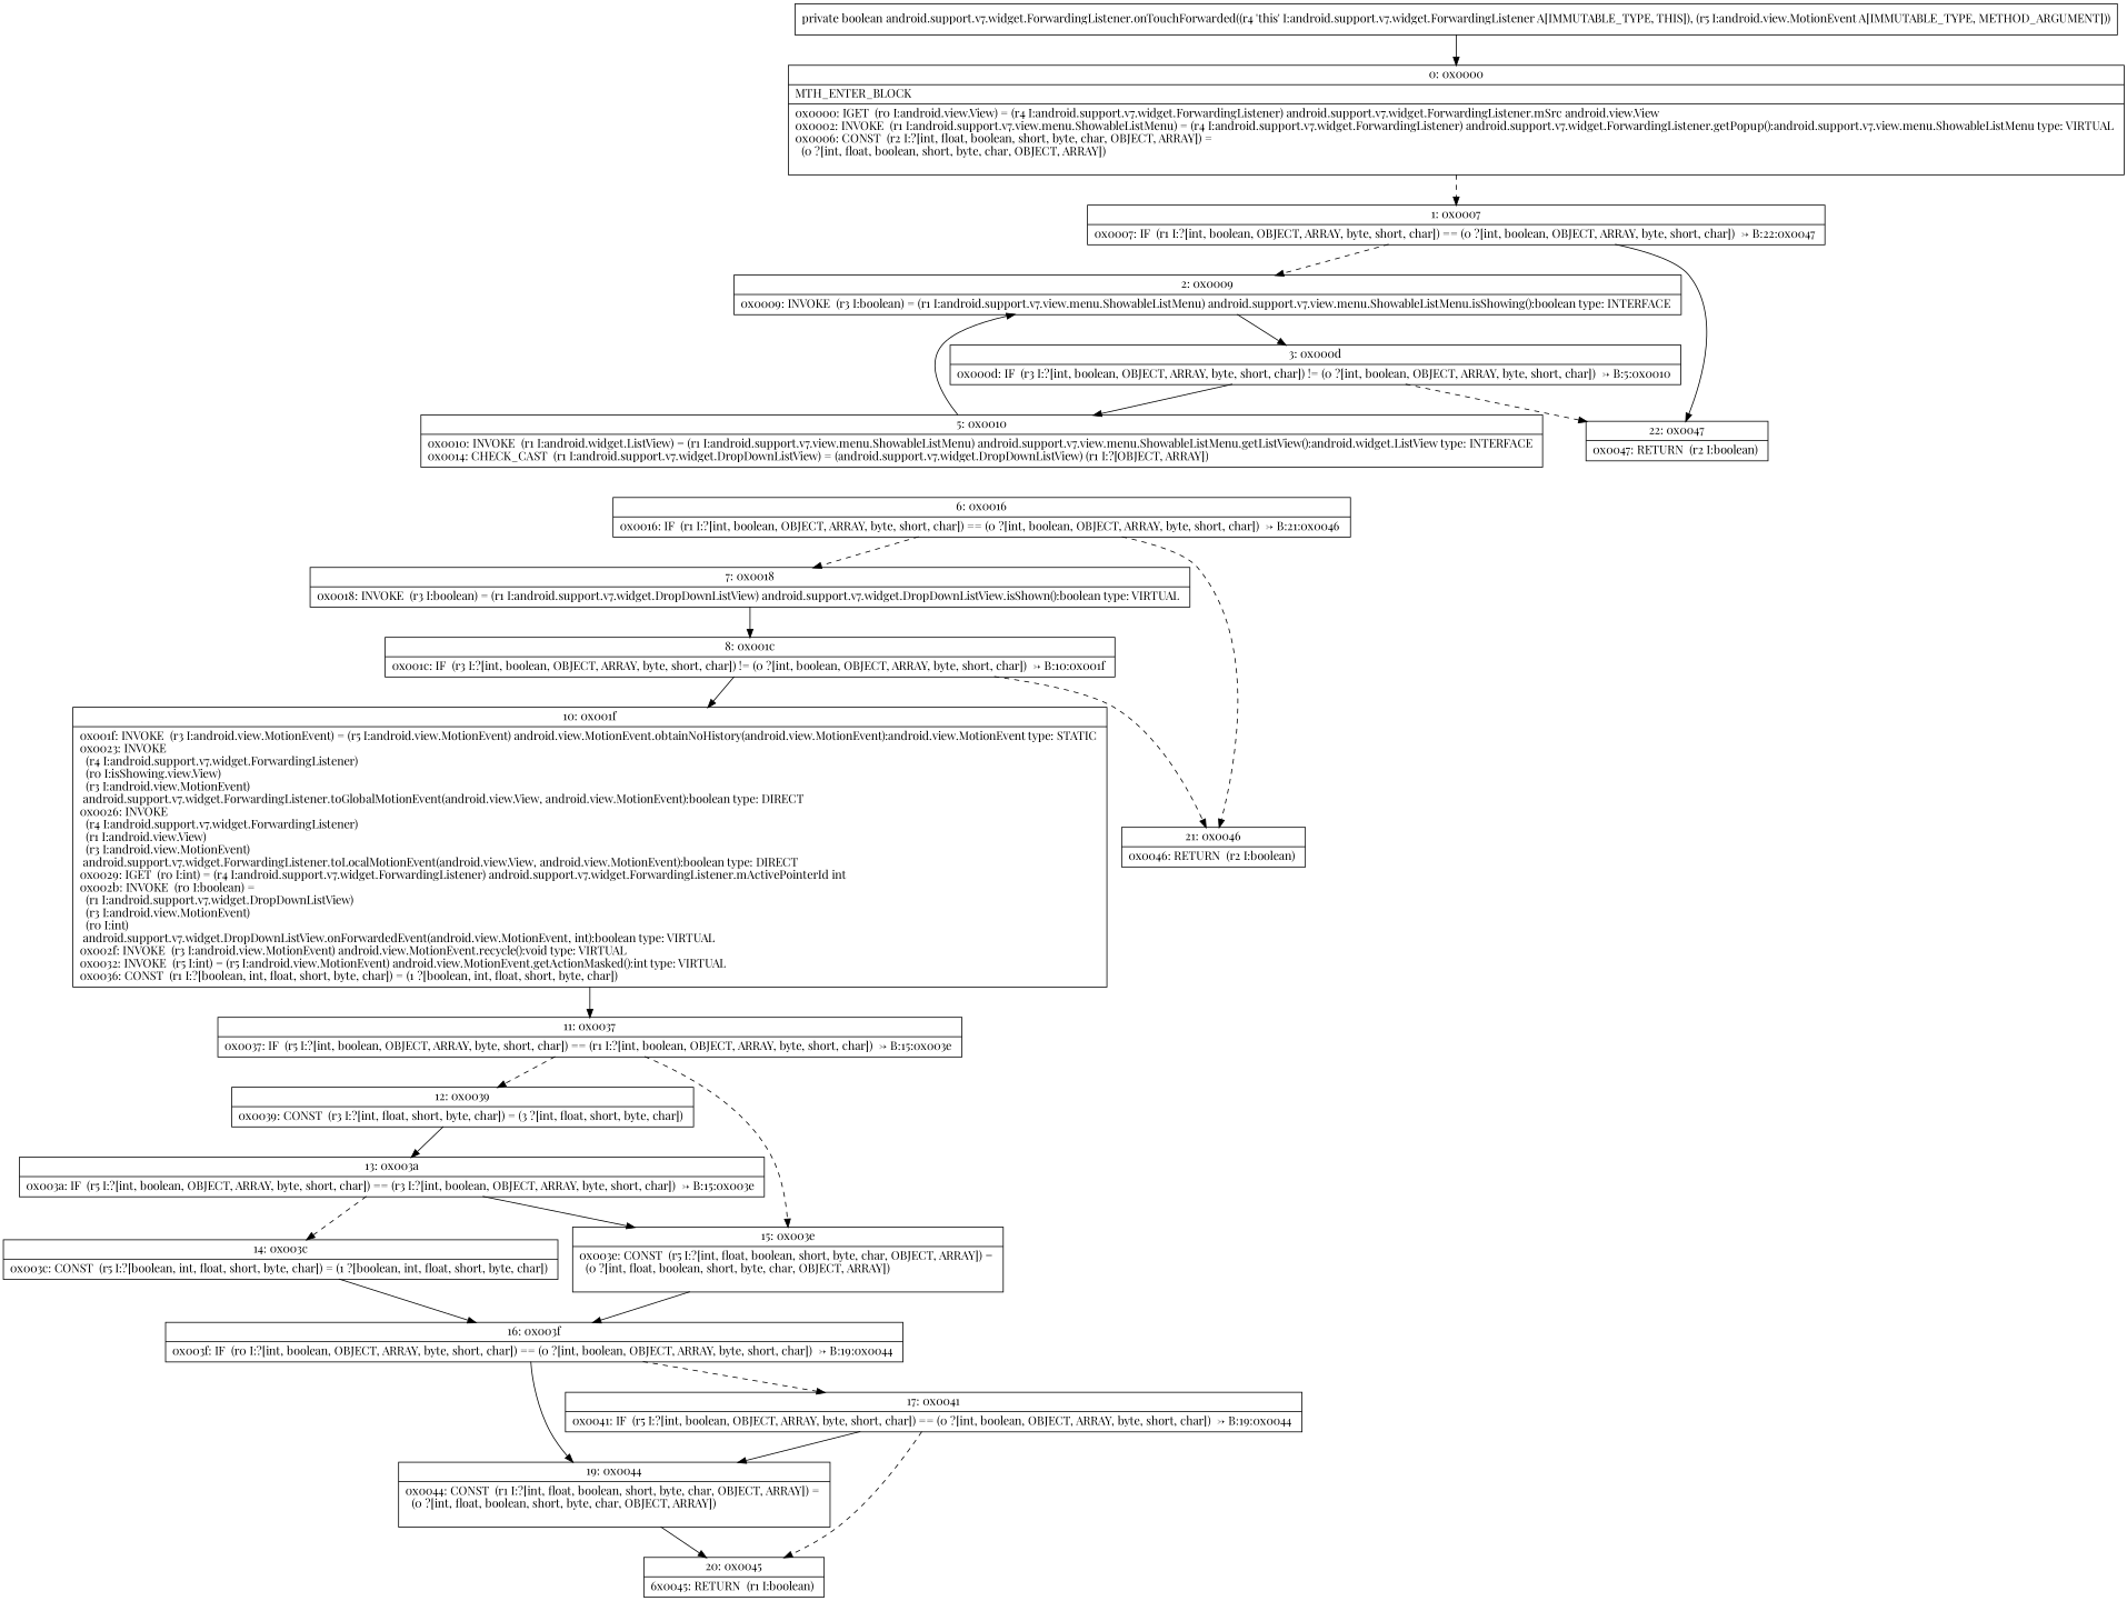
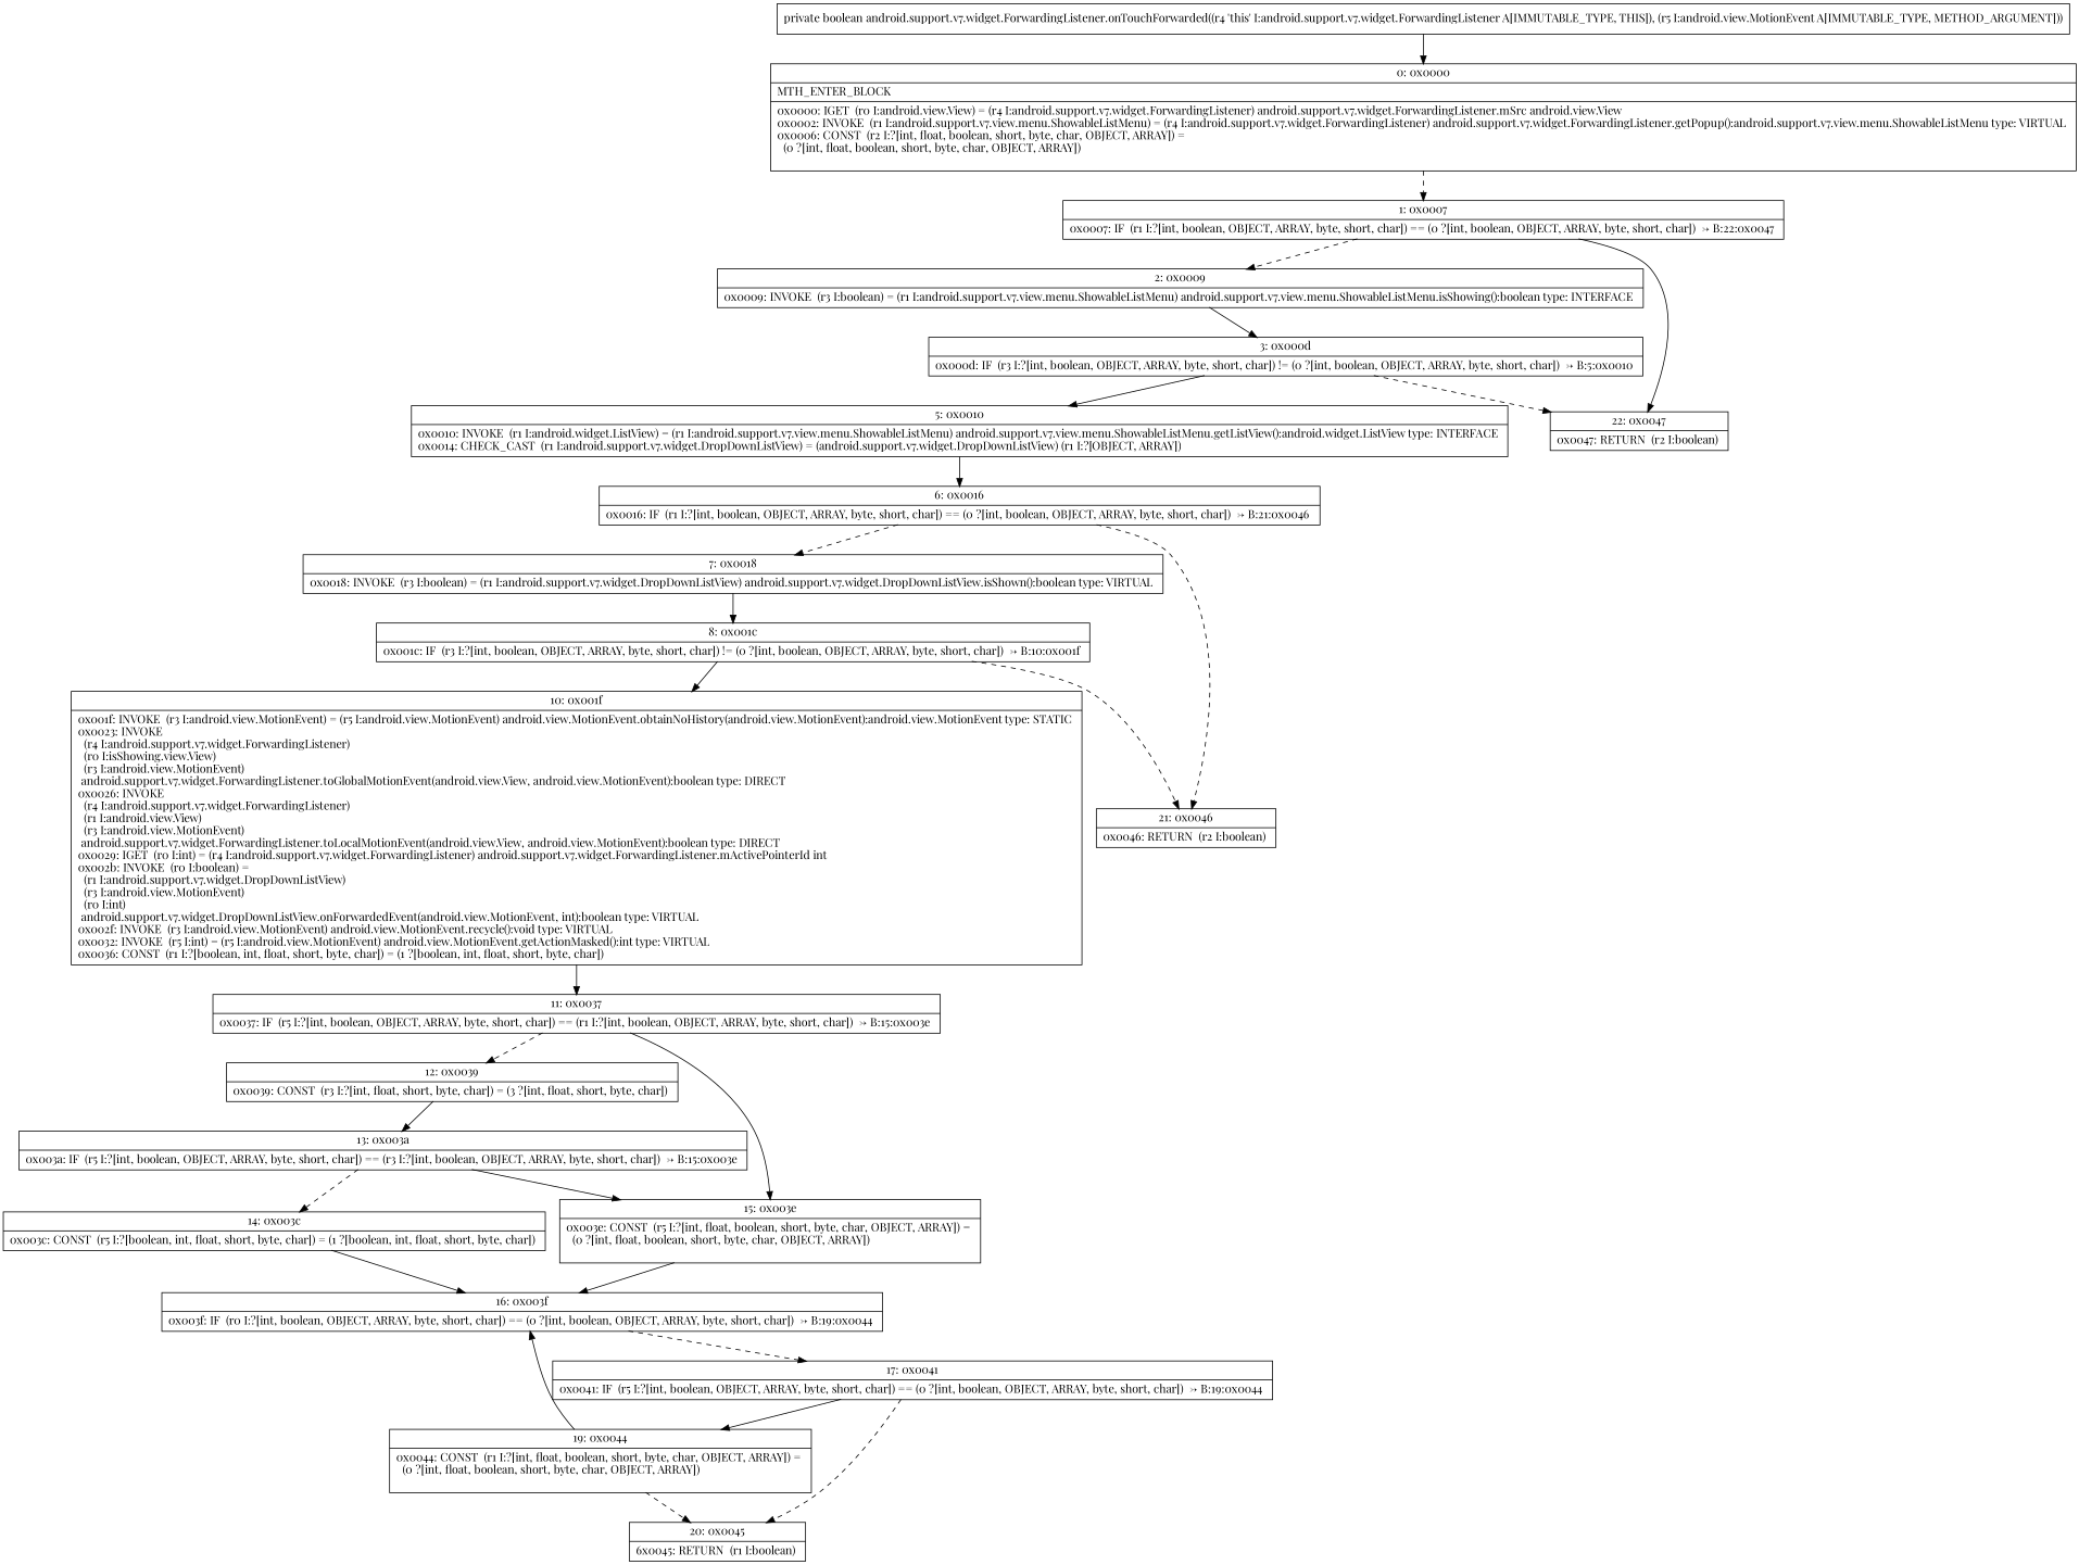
  digraph {
    fontname="Playfair Display"
    node [fontname="Playfair Display" shape=record]
    edge [fontname="Playfair Display"]
    n1 [label="{0\:\ 0x0000|MTH_ENTER_BLOCK\l|0x0000: IGET  (r0 I:android.view.View) = (r4 I:android.support.v7.widget.ForwardingListener) android.support.v7.widget.ForwardingListener.mSrc android.view.View \l0x0002: INVOKE  (r1 I:android.support.v7.view.menu.ShowableListMenu) = (r4 I:android.support.v7.widget.ForwardingListener) android.support.v7.widget.ForwardingListener.getPopup():android.support.v7.view.menu.ShowableListMenu type: VIRTUAL \l0x0006: CONST  (r2 I:?[int, float, boolean, short, byte, char, OBJECT, ARRAY]) = \l  (0 ?[int, float, boolean, short, byte, char, OBJECT, ARRAY])\l \l}"]
    n2 [label="{1\:\ 0x0007|0x0007: IF  (r1 I:?[int, boolean, OBJECT, ARRAY, byte, short, char]) == (0 ?[int, boolean, OBJECT, ARRAY, byte, short, char])  \-\> B:22:0x0047 \l}"]
    n3 [label="{2\:\ 0x0009|0x0009: INVOKE  (r3 I:boolean) = (r1 I:android.support.v7.view.menu.ShowableListMenu) android.support.v7.view.menu.ShowableListMenu.isShowing():boolean type: INTERFACE \l}"]
    n4 [label="{22\:\ 0x0047|0x0047: RETURN  (r2 I:boolean) \l}"]
    n5 [label="{3\:\ 0x000d|0x000d: IF  (r3 I:?[int, boolean, OBJECT, ARRAY, byte, short, char]) != (0 ?[int, boolean, OBJECT, ARRAY, byte, short, char])  \-\> B:5:0x0010 \l}"]
    n6 [label="{5\:\ 0x0010|0x0010: INVOKE  (r1 I:android.widget.ListView) = (r1 I:android.support.v7.view.menu.ShowableListMenu) android.support.v7.view.menu.ShowableListMenu.getListView():android.widget.ListView type: INTERFACE \l0x0014: CHECK_CAST  (r1 I:android.support.v7.widget.DropDownListView) = (android.support.v7.widget.DropDownListView) (r1 I:?[OBJECT, ARRAY]) \l}"]
    n7 [label="{6\:\ 0x0016|0x0016: IF  (r1 I:?[int, boolean, OBJECT, ARRAY, byte, short, char]) == (0 ?[int, boolean, OBJECT, ARRAY, byte, short, char])  \-\> B:21:0x0046 \l}"]
    n8 [label="{7\:\ 0x0018|0x0018: INVOKE  (r3 I:boolean) = (r1 I:android.support.v7.widget.DropDownListView) android.support.v7.widget.DropDownListView.isShown():boolean type: VIRTUAL \l}"]
    n9 [label="{21\:\ 0x0046|0x0046: RETURN  (r2 I:boolean) \l}"]
    n10 [label="{8\:\ 0x001c|0x001c: IF  (r3 I:?[int, boolean, OBJECT, ARRAY, byte, short, char]) != (0 ?[int, boolean, OBJECT, ARRAY, byte, short, char])  \-\> B:10:0x001f \l}"]
    n11 [label="{10\:\ 0x001f|0x001f: INVOKE  (r3 I:android.view.MotionEvent) = (r5 I:android.view.MotionEvent) android.view.MotionEvent.obtainNoHistory(android.view.MotionEvent):android.view.MotionEvent type: STATIC \l0x0023: INVOKE  \l  (r4 I:android.support.v7.widget.ForwardingListener)\l  (r0 I:isShowing.view.View)\l  (r3 I:android.view.MotionEvent)\l android.support.v7.widget.ForwardingListener.toGlobalMotionEvent(android.view.View, android.view.MotionEvent):boolean type: DIRECT \l0x0026: INVOKE  \l  (r4 I:android.support.v7.widget.ForwardingListener)\l  (r1 I:android.view.View)\l  (r3 I:android.view.MotionEvent)\l android.support.v7.widget.ForwardingListener.toLocalMotionEvent(android.view.View, android.view.MotionEvent):boolean type: DIRECT \l0x0029: IGET  (r0 I:int) = (r4 I:android.support.v7.widget.ForwardingListener) android.support.v7.widget.ForwardingListener.mActivePointerId int \l0x002b: INVOKE  (r0 I:boolean) = \l  (r1 I:android.support.v7.widget.DropDownListView)\l  (r3 I:android.view.MotionEvent)\l  (r0 I:int)\l android.support.v7.widget.DropDownListView.onForwardedEvent(android.view.MotionEvent, int):boolean type: VIRTUAL \l0x002f: INVOKE  (r3 I:android.view.MotionEvent) android.view.MotionEvent.recycle():void type: VIRTUAL \l0x0032: INVOKE  (r5 I:int) = (r5 I:android.view.MotionEvent) android.view.MotionEvent.getActionMasked():int type: VIRTUAL \l0x0036: CONST  (r1 I:?[boolean, int, float, short, byte, char]) = (1 ?[boolean, int, float, short, byte, char]) \l}"]
    n12 [label="{11\:\ 0x0037|0x0037: IF  (r5 I:?[int, boolean, OBJECT, ARRAY, byte, short, char]) == (r1 I:?[int, boolean, OBJECT, ARRAY, byte, short, char])  \-\> B:15:0x003e \l}"]
    n13 [label="{12\:\ 0x0039|0x0039: CONST  (r3 I:?[int, float, short, byte, char]) = (3 ?[int, float, short, byte, char]) \l}"]
    n14 [label="{15\:\ 0x003e|0x003e: CONST  (r5 I:?[int, float, boolean, short, byte, char, OBJECT, ARRAY]) = \l  (0 ?[int, float, boolean, short, byte, char, OBJECT, ARRAY])\l \l}"]
    n15 [label="{13\:\ 0x003a|0x003a: IF  (r5 I:?[int, boolean, OBJECT, ARRAY, byte, short, char]) == (r3 I:?[int, boolean, OBJECT, ARRAY, byte, short, char])  \-\> B:15:0x003e \l}"]
    n16 [label="{16\:\ 0x003f|0x003f: IF  (r0 I:?[int, boolean, OBJECT, ARRAY, byte, short, char]) == (0 ?[int, boolean, OBJECT, ARRAY, byte, short, char])  \-\> B:19:0x0044 \l}"]
    n17 [label="{14\:\ 0x003c|0x003c: CONST  (r5 I:?[boolean, int, float, short, byte, char]) = (1 ?[boolean, int, float, short, byte, char]) \l}"]
    n18 [label="{17\:\ 0x0041|0x0041: IF  (r5 I:?[int, boolean, OBJECT, ARRAY, byte, short, char]) == (0 ?[int, boolean, OBJECT, ARRAY, byte, short, char])  \-\> B:19:0x0044 \l}"]
    n19 [label="{19\:\ 0x0044|0x0044: CONST  (r1 I:?[int, float, boolean, short, byte, char, OBJECT, ARRAY]) = \l  (0 ?[int, float, boolean, short, byte, char, OBJECT, ARRAY])\l \l}"]
    n20 [label="{20\:\ 0x0045|6x0045: RETURN  (r1 I:boolean) \l}"]
    n21 [label="{private boolean android.support.v7.widget.ForwardingListener.onTouchForwarded((r4 'this' I:android.support.v7.widget.ForwardingListener A[IMMUTABLE_TYPE, THIS]), (r5 I:android.view.MotionEvent A[IMMUTABLE_TYPE, METHOD_ARGUMENT])) }"]
    n1 -> n2 [style=dashed]
    n2 -> n3 [style=dashed]
    n2 -> n4
    n3 -> n5
    n5 -> n4 [style=dashed]
    n5 -> n6
-   n6 -> n3
+   n6 -> n7
    n7 -> n8 [style=dashed]
    n7 -> n9 [style=dashed]
    n8 -> n10
    n10 -> n9 [style=dashed]
    n10 -> n11
    n11 -> n12
    n12 -> n13 [style=dashed]
-   n12 -> n14 [style=dashed]
+   n12 -> n14
    n13 -> n15
    n14 -> n16
    n15 -> n14
    n15 -> n17 [style=dashed]
    n16 -> n18 [style=dashed]
-   n16 -> n19
+   n19 -> n16
    n17 -> n16
    n18 -> n19
    n18 -> n20 [style=dashed]
-   n19 -> n20
+   n19 -> n20 [style=dashed]
    n21 -> n1
  }
